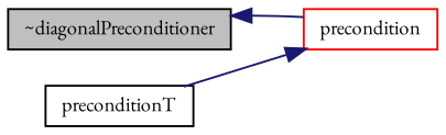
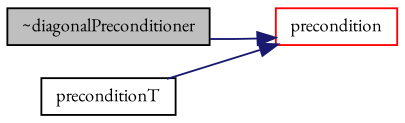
  digraph {
    fontname="EB Garamond"
    rankdir=LR
    node [color=black fontname="EB Garamond" fontsize=10 shape=record]
    edge [color=midnightblue fontname="EB Garamond" fontsize=10 labelfontname=FreeSans labelfontsize=10 style=solid]
    n1 [fillcolor=grey75 fontcolor=black height=0.2 label="~diagonalPreconditioner" style=filled width=0.4]
    n2 [color=red height=0.2 label=precondition width=0.4]
    n3 [height=0.2 label=preconditionT width=0.4]
-   n2 -> n1
+   n1 -> n2
    n3 -> n2
  }
